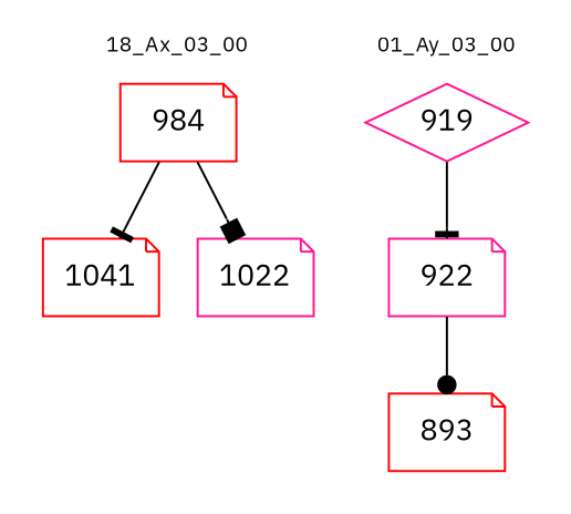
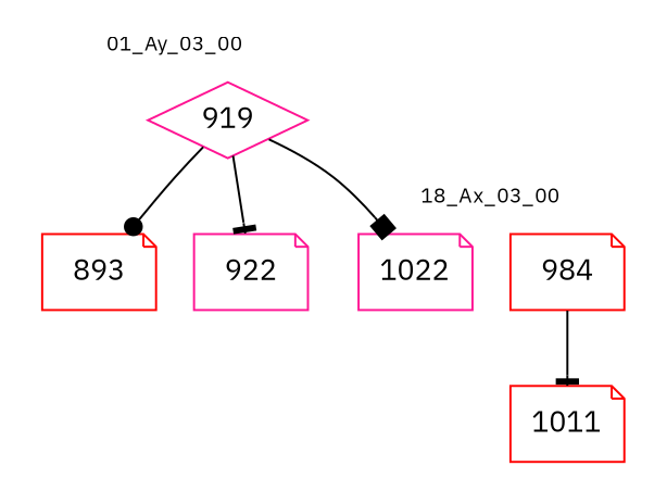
  digraph {
    fontname="IBM Plex Sans"
    node [color=red fontname="IBM Plex Sans" shape=note]
    edge [arrowhead=tee color=black fontname="IBM Plex Sans"]
    n1 [label=984]
-   n2 [label=1041]
+   n2 [label=1011]
    n3 [color=deeppink label=1022]
    n4 [color=deeppink label=919 shape=diamond]
    n5 [label=893]
    n6 [color=deeppink label=922]
    subgraph cluster_1 {
      color=white
      fontsize=10
      label="18_Ax_03_00"
      n1
      n2
      n3
    }
    subgraph cluster_2 {
      color=white
      fontsize=10
      label="01_Ay_03_00"
      n4
      n5
      n6
    }
    n1 -> n2
-   n1 -> n3 [arrowhead=box]
-   n6 -> n5 [arrowhead=dot]
+   n4 -> n3 [arrowhead=box]
+   n4 -> n5 [arrowhead=dot]
    n4 -> n6
  }
